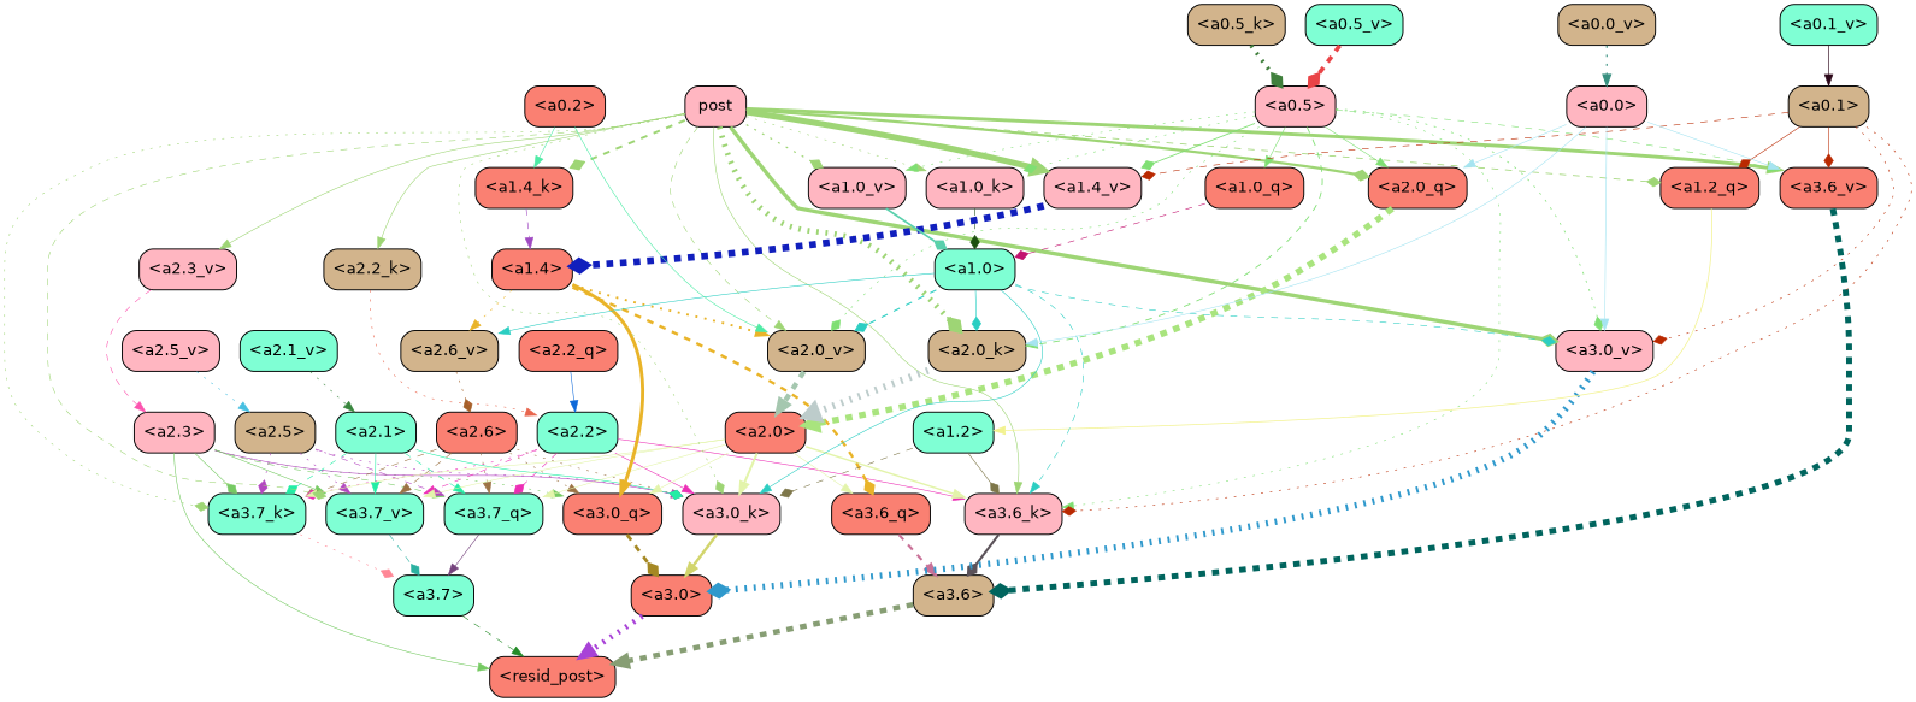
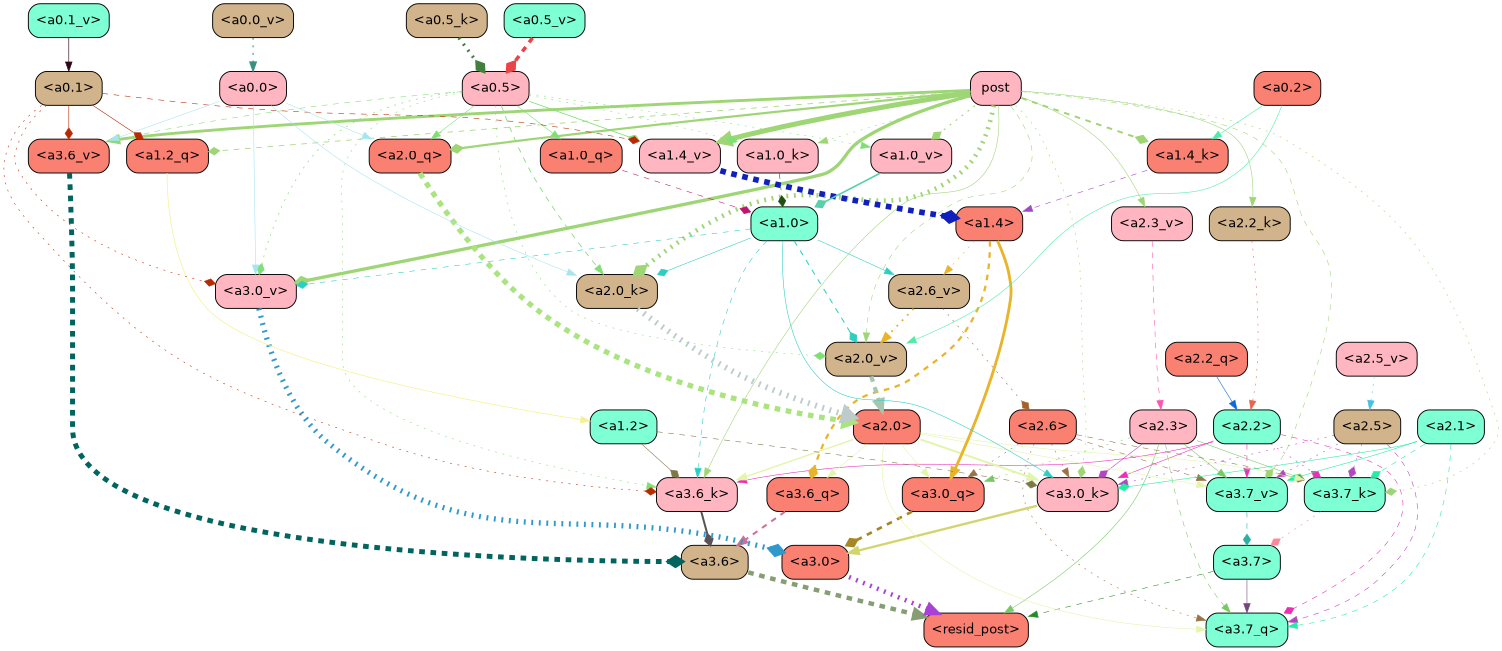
  strict digraph {
    splines=true
    node [color=black fillcolor=salmon fontname=Helvetica shape=box style="filled, rounded"]
    edge [arrowhead=normal color="#9ed575" penwidth=0.6 style=dashed]
    "<a3.7>" [fillcolor=aquamarine]
    "<resid_post>"
    "<a3.6>" [fillcolor=tan]
    "<a3.0>"
    "<a2.3>" [fillcolor=lightpink]
    "<a3.7_q>" [fillcolor=aquamarine]
    "<a3.0_q>"
    "<a3.7_k>" [fillcolor=aquamarine]
    "<a3.0_k>" [fillcolor=lightpink]
    "<a3.7_v>" [fillcolor=aquamarine]
    "<a3.6_q>"
    "<a3.6_k>" [fillcolor=lightpink]
    "<a3.6_v>"
    "<a3.0_v>" [fillcolor=lightpink]
    "<a2.6>"
    "<a2.5>" [fillcolor=tan]
    "<a2.2>" [fillcolor=aquamarine]
    "<a2.1>" [fillcolor=aquamarine]
    "<a2.0>"
    "<a1.4>"
    "<a2.6_v>" [fillcolor=tan]
    "<a2.0_v>" [fillcolor=tan]
    n23 [fillcolor=lightpink label=post]
    "<a2.0_q>"
    "<a2.2_k>" [fillcolor=tan]
    "<a2.0_k>" [fillcolor=tan]
    "<a2.3_v>" [fillcolor=lightpink]
    "<a1.2_q>"
    "<a1.4_k>"
    "<a1.0_k>" [fillcolor=lightpink]
    "<a1.4_v>" [fillcolor=lightpink]
    "<a1.0_v>" [fillcolor=lightpink]
    "<a1.2>" [fillcolor=aquamarine]
    "<a1.0>" [fillcolor=aquamarine]
    "<a0.5>" [fillcolor=lightpink]
    "<a1.0_q>"
    "<a0.1>" [fillcolor=tan]
    "<a0.0>" [fillcolor=lightpink]
    "<a2.2_q>"
    "<a2.5_v>" [fillcolor=lightpink]
-   "<a2.1_v>" [fillcolor=aquamarine]
    "<a0.2>"
    "<a0.5_k>" [fillcolor=tan]
    "<a0.5_v>" [fillcolor=aquamarine]
    "<a0.1_v>" [fillcolor=aquamarine]
    "<a0.0_v>" [fillcolor=tan]
    "<a3.7>" -> "<resid_post>" [color="#248b28"]
    "<a3.6>" -> "<resid_post>" [color="#879e74" penwidth=4.7534414529800415]
    "<a3.0>" -> "<resid_post>" [color="#a842d7" penwidth=4.898576855659485 style=dotted]
    "<a2.3>" -> "<resid_post>" [color="#76ca63" style=bold]
    "<a2.3>" -> "<a3.7_q>" [color="#76ca63"]
    "<a2.3>" -> "<a3.0_q>" [color="#76ca63" style=dotted]
    "<a2.3>" -> "<a3.7_k>" [arrowhead=diamond color="#76ca63" style=bold]
    "<a2.3>" -> "<a3.0_k>" [arrowhead=diamond color="#b346c0" style=bold]
    "<a2.3>" -> "<a3.7_v>" [color="#76ca63" style=bold]
-   "<a3.7_q>" -> "<a3.7>" [color="#75437d" style=bold]
+   "<a3.7>" -> "<a3.7_q>" [color="#75437d" style=bold]
    "<a3.0_q>" -> "<a3.0>" [arrowhead=diamond color="#a58823" penwidth=2.870753765106201]
    "<a3.7_k>" -> "<a3.7>" [arrowhead=diamond color="#ff8796" style=dotted]
    "<a3.0_k>" -> "<a3.0>" [color="#d2d56d" penwidth=2.520303964614868 arrowhead="" style=""]
    "<a3.7_v>" -> "<a3.7>" [arrowhead=diamond color="#2bb1a1"]
    "<a3.6_q>" -> "<a3.6>" [color="#c97198" penwidth=2.160832464694977]
    "<a3.6_k>" -> "<a3.6>" [arrowhead=diamond color="#5b5259" penwidth=2.13908451795578 style=bold]
    "<a3.6_v>" -> "<a3.6>" [arrowhead=diamond color="#00655e" penwidth=5.297133803367615]
    "<a3.0_v>" -> "<a3.0>" [arrowhead=diamond color="#3099cc" penwidth=5.680712580680847 style=dotted]
    "<a2.6>" -> "<a3.7_q>" [color="#9c7345" style=dotted]
    "<a2.6>" -> "<a3.0_q>" [color="#9c7345" style=dotted]
    "<a2.6>" -> "<a3.7_k>" [arrowhead=diamond color="#9c7345"]
    "<a2.6>" -> "<a3.0_k>" [color="#9c7345" style=dotted]
    "<a2.6>" -> "<a3.7_v>" [color="#9c7345"]
    "<a2.5>" -> "<a3.7_q>" [color="#b346c0"]
    "<a2.5>" -> "<a3.7_k>" [arrowhead=diamond color="#b346c0" style=dotted]
    "<a2.5>" -> "<a3.0_k>" [color="#b346c0" style=dotted]
    "<a2.5>" -> "<a3.7_v>" [color="#b346c0" style=dotted]
    "<a2.2>" -> "<a3.7_q>" [arrowhead=diamond color="#ec2eb5"]
    "<a2.2>" -> "<a3.7_k>" [arrowhead=diamond color="#ec2eb5" style=dotted]
    "<a2.2>" -> "<a3.0_k>" [color="#ec2eb5" style=bold]
    "<a2.2>" -> "<a3.7_v>" [color="#ec2eb5"]
    "<a2.2>" -> "<a3.6_k>" [color="#ec2eb5" style=bold]
    "<a2.1>" -> "<a3.7_q>" [color="#23eda5"]
    "<a2.1>" -> "<a3.7_k>" [arrowhead=diamond color="#23eda5"]
    "<a2.1>" -> "<a3.0_k>" [arrowhead=diamond color="#23eda5" style=bold]
    "<a2.1>" -> "<a3.7_v>" [color="#23eda5" style=bold]
    "<a2.0>" -> "<a3.7_q>" [color="#e3f4ab" arrowhead="" style=""]
    "<a2.0>" -> "<a3.0_q>" [color="#e3f4ab" arrowhead="" style=""]
    "<a2.0>" -> "<a3.7_k>" [color="#e3f4ab" arrowhead="" style=""]
    "<a2.0>" -> "<a3.0_k>" [color="#e3f4ab" penwidth=2.095262974500656 arrowhead="" style=""]
    "<a2.0>" -> "<a3.7_v>" [color="#e3f4ab" arrowhead="" style=""]
    "<a2.0>" -> "<a3.6_q>" [color="#e3f4ab" arrowhead="" style=""]
    "<a2.0>" -> "<a3.6_k>" [color="#e3f4ab" penwidth=1.4807794839143753 arrowhead="" style=""]
    "<a1.4>" -> "<a3.0_q>" [color="#e9b429" penwidth=3.0341034531593323 style=bold]
    "<a1.4>" -> "<a3.6_q>" [arrowhead=diamond color="#e9b429" penwidth=2.425799250602722]
    "<a1.4>" -> "<a2.6_v>" [color="#e9b429" style=dotted]
-   "<a1.4>" -> "<a2.0_v>" [color="#e9b429" penwidth=2.007302835583687 style=dotted]
+   "<a2.6_v>" -> "<a2.0_v>" [color="#e9b429" penwidth=2.007302835583687 style=dotted]
    "<a2.6_v>" -> "<a2.6>" [arrowhead=diamond color="#a56029" style=dotted]
    "<a2.0_v>" -> "<a2.0>" [color="#a5c7af" penwidth=4.422677040100098]
    n23 -> "<a3.7_k>" [arrowhead=diamond style=dotted]
    n23 -> "<a3.0_k>" [arrowhead=diamond style=dotted]
    n23 -> "<a3.7_v>" [arrowhead=diamond]
    n23 -> "<a3.6_k>" [style=bold]
    n23 -> "<a3.6_v>" [penwidth=3.067279100418091 style=bold]
    n23 -> "<a3.0_v>" [arrowhead=diamond penwidth=3.5202720761299133 style=bold]
    n23 -> "<a2.0_v>"
    n23 -> "<a2.0_q>" [arrowhead=diamond penwidth=2.339468687772751 style=bold]
    n23 -> "<a2.2_k>" [style=bold]
    n23 -> "<a2.0_k>" [arrowhead=diamond penwidth=4.9759310483932495 style=dotted]
    n23 -> "<a2.3_v>" [style=bold]
    n23 -> "<a1.2_q>" [arrowhead=diamond penwidth=0.8262195587158203]
    n23 -> "<a1.4_k>" [arrowhead=diamond penwidth=2.0715588331222534]
    n23 -> "<a1.0_k>" [style=dotted]
    n23 -> "<a1.4_v>" [penwidth=5.3763720989227295 style=bold]
    n23 -> "<a1.0_v>" [arrowhead=diamond penwidth=1.232791244983673 style=dotted]
    "<a2.0_q>" -> "<a2.0>" [color="#a9e47e" penwidth=5.606565475463867]
    "<a2.2_k>" -> "<a2.2>" [color="#e8664e" style=dotted]
    "<a2.0_k>" -> "<a2.0>" [color="#bdcccb" penwidth=6.344284534454346 style=dotted]
    "<a2.3_v>" -> "<a2.3>" [color="#fc54af"]
    "<a1.2_q>" -> "<a1.2>" [color="#f2f28f" penwidth=0.7570515871047974 arrowhead="" style=""]
    "<a1.4_k>" -> "<a1.4>" [color="#a04ac2"]
    "<a1.0_k>" -> "<a1.0>" [arrowhead=diamond color="#1d4f11"]
    "<a1.4_v>" -> "<a1.4>" [arrowhead=diamond color="#111fbd" penwidth=6.0194467306137085]
    "<a1.0_v>" -> "<a1.0>" [arrowhead=diamond color="#59d0ac" penwidth=1.738280937075615 style=bold]
    "<a1.2>" -> "<a3.0_k>" [arrowhead=diamond color="#7e774a"]
    "<a1.2>" -> "<a3.6_k>" [arrowhead=diamond color="#7e774a" style=bold]
    "<a1.0>" -> "<a3.0_k>" [color="#2ccec2" style=bold]
    "<a1.0>" -> "<a3.6_k>" [color="#2ccec2"]
    "<a1.0>" -> "<a3.0_v>" [arrowhead=diamond color="#2ccec2"]
    "<a1.0>" -> "<a2.6_v>" [color="#2ccec2" style=bold]
    "<a1.0>" -> "<a2.0_v>" [arrowhead=diamond color="#2ccec2" penwidth=1.0943371653556824]
    "<a1.0>" -> "<a2.0_k>" [arrowhead=diamond color="#2ccec2" style=bold]
    "<a0.5>" -> "<a3.6_k>" [color="#7fdf73" style=dotted]
    "<a0.5>" -> "<a3.6_v>" [color="#7fdf73"]
    "<a0.5>" -> "<a3.0_v>" [arrowhead=diamond color="#7fdf73" penwidth=0.764040544629097 style=dotted]
    "<a0.5>" -> "<a2.0_v>" [arrowhead=diamond color="#7fdf73" style=dotted]
    "<a0.5>" -> "<a2.0_q>" [color="#7fdf73" style=bold]
    "<a0.5>" -> "<a2.0_k>" [color="#7fdf73" penwidth=0.8956001400947571]
    "<a0.5>" -> "<a1.0_k>" [arrowhead=diamond color="#7fdf73" style=dotted]
    "<a0.5>" -> "<a1.4_v>" [arrowhead=diamond color="#7fdf73" penwidth=0.8774083852767944 style=bold]
    "<a0.5>" -> "<a1.0_v>" [color="#7fdf73" style=dotted]
    "<a0.5>" -> "<a1.0_q>" [color="#7fdf73" style=bold]
    "<a1.0_q>" -> "<a1.0>" [arrowhead=diamond color="#c2136f"]
    "<a0.1>" -> "<a3.6_k>" [arrowhead=diamond color="#b92901" style=dotted]
    "<a0.1>" -> "<a3.6_v>" [arrowhead=diamond color="#b92901" style=bold]
    "<a0.1>" -> "<a3.0_v>" [arrowhead=diamond color="#b92901" style=dotted]
    "<a0.1>" -> "<a1.2_q>" [arrowhead=diamond color="#b92901" style=bold]
    "<a0.1>" -> "<a1.4_v>" [arrowhead=diamond color="#b92901"]
    "<a0.0>" -> "<a3.6_v>" [color="#a6e4f1" arrowhead="" style=""]
    "<a0.0>" -> "<a3.0_v>" [color="#a6e4f1" arrowhead="" style=""]
    "<a0.0>" -> "<a2.0_q>" [color="#a6e4f1" arrowhead="" style=""]
    "<a0.0>" -> "<a2.0_k>" [color="#a6e4f1" arrowhead="" style=""]
    "<a2.2_q>" -> "<a2.2>" [color="#0f69d9" style=bold]
    "<a2.5_v>" -> "<a2.5>" [color="#46bfe1" style=dotted]
-   "<a2.1_v>" -> "<a2.1>" [color="#38863d" style=dotted]
    "<a0.2>" -> "<a2.0_v>" [color="#4feba6" style=bold]
    "<a0.2>" -> "<a1.4_k>" [color="#4feba6" style=bold]
    "<a0.5_k>" -> "<a0.5>" [arrowhead=diamond color="#40803d" penwidth=3.607769437134266 style=dotted]
    "<a0.5_v>" -> "<a0.5>" [arrowhead=diamond color="#ea4447" penwidth=3.7962711341679096]
    "<a0.1_v>" -> "<a0.1>" [color="#2c0719" penwidth=0.6802752017974854 style=bold]
    "<a0.0_v>" -> "<a0.0>" [color="#389080" penwidth=1.1918113231658936 style=dotted]
  }
